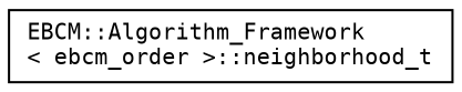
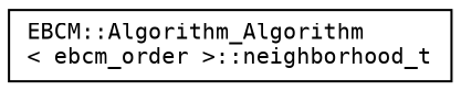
  digraph {
    rankdir=TB
    fontname="DejaVu Sans Mono"
-   n1 [color=black fillcolor=white fontname="DejaVu Sans Mono" fontsize=10 height=0.2 label="EBCM::Algorithm_Framework\l\< ebcm_order \>::neighborhood_t" shape=record style=filled width=0.4]
+   n1 [color=black fillcolor=white fontname="DejaVu Sans Mono" fontsize=10 height=0.2 label="EBCM::Algorithm_Algorithm\l\< ebcm_order \>::neighborhood_t" shape=record style=filled width=0.4]
  }
